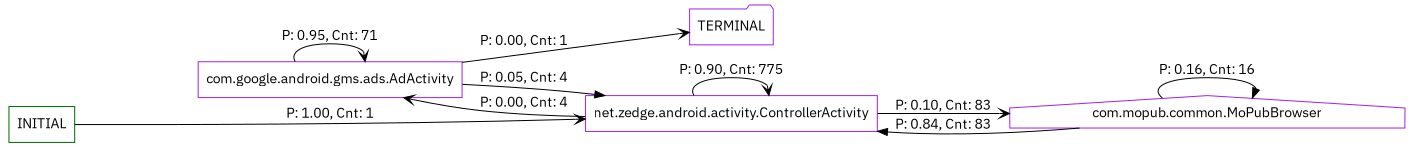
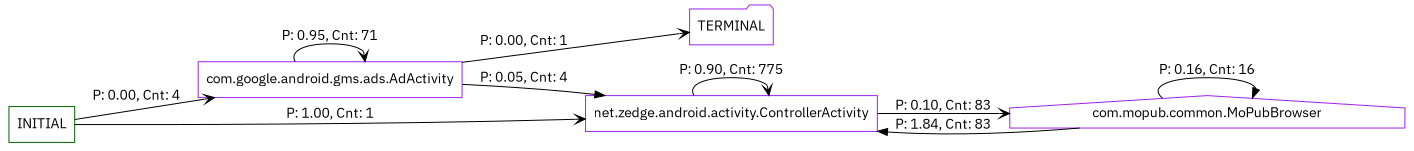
  digraph {
    fontname="IBM Plex Sans"
    rankdir=LR
    node [color=purple fontname="IBM Plex Sans" shape=box]
    edge [arrowhead=vee fontname="IBM Plex Sans"]
    n1 [label="com.google.android.gms.ads.AdActivity"]
    n2 [label="net.zedge.android.activity.ControllerActivity"]
    n3 [label=TERMINAL shape=folder]
    n4 [label="com.mopub.common.MoPubBrowser" shape=house]
    n5 [color=darkgreen label=INITIAL]
    n1 -> n1 [label="P: 0.95, Cnt: 71"]
    n1 -> n2 [arrowhead=normal label="P: 0.05, Cnt: 4"]
    n1 -> n3 [label="P: 0.00, Cnt: 1"]
-   n2 -> n1 [label="P: 0.00, Cnt: 4"]
+   n5 -> n1 [label="P: 0.00, Cnt: 4"]
    n2 -> n2 [label="P: 0.90, Cnt: 775"]
    n2 -> n4 [label="P: 0.10, Cnt: 83"]
-   n4 -> n2 [arrowhead=normal label="P: 0.84, Cnt: 83"]
+   n4 -> n2 [arrowhead=normal label="P: 1.84, Cnt: 83"]
    n4 -> n4 [arrowhead=normal label="P: 0.16, Cnt: 16"]
    n5 -> n2 [label="P: 1.00, Cnt: 1"]
  }
